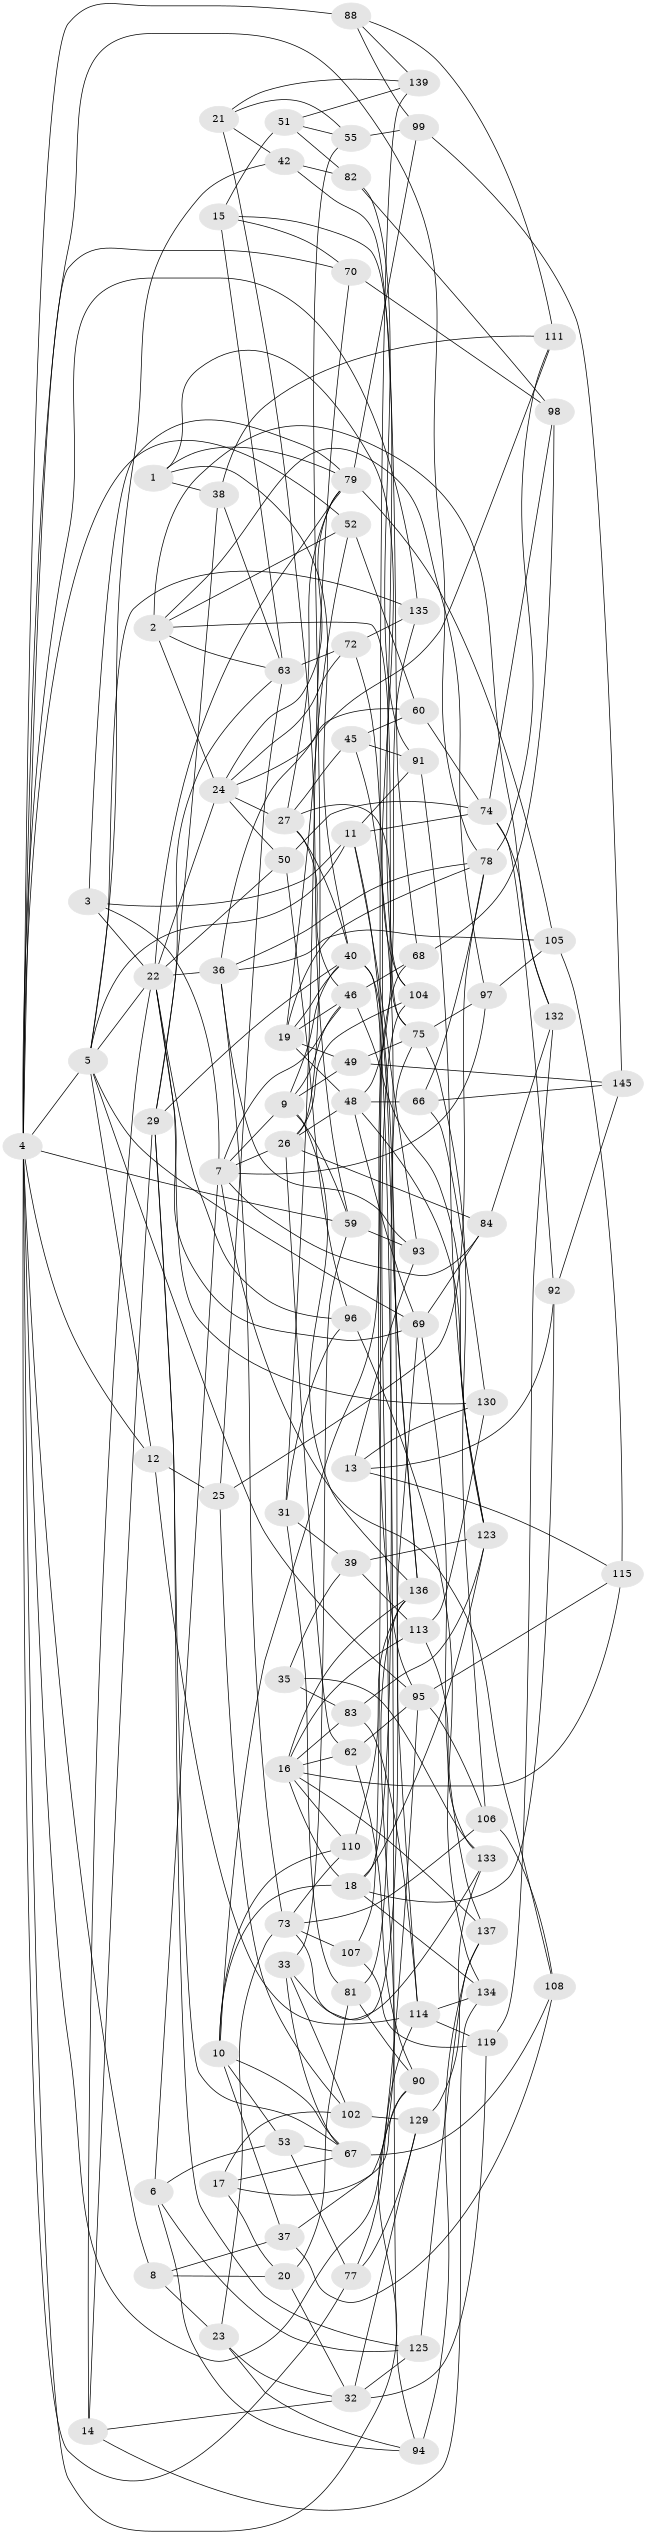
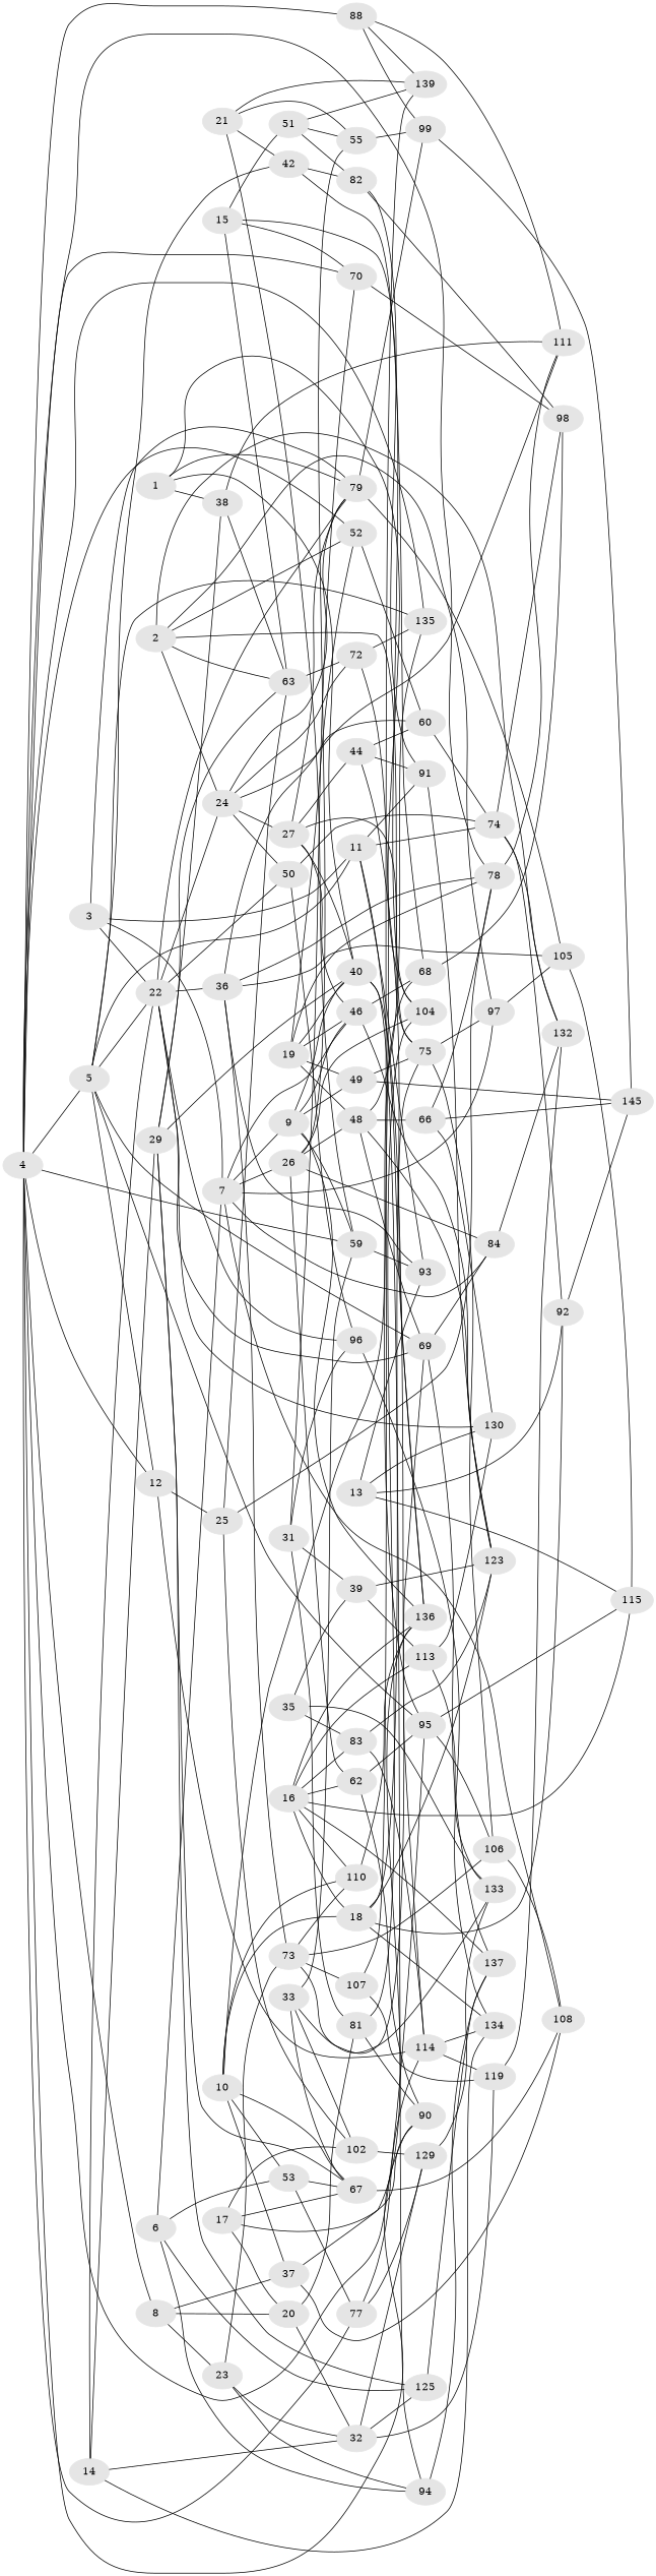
  graph {
    rankdir=LR
    node [color=gray90 style=filled]
    1
    38
    40 [super="+146"]
    79 [super="+116+144"]
    104
    63 [super="+101"]
    111
    94
    114 [super="+124"]
    105
    99
    2 [super="+65"]
    24 [super="+85+34"]
    52
    75 [super="+122"]
    97
    132
    50
    27 [super="+45"]
    60
    72
    106
    7 [super="+58"]
    9 [super="+103"]
    26 [super="+76"]
    46 [super="+140"]
    84
    108
    3
    11 [super="+54"]
    22 [super="+57+117+141"]
    136 [super="+142"]
    74 [super="+112"]
    91
    93
    69 [super="+87"]
    130
    36 [super="+41"]
    96
    4 [super="+43+56+28"]
    5 [super="+47+121"]
    8
    12
    59 [super="+80"]
    70
    77
    78 [super="+126"]
    88
    90
    95 [super="+109"]
    135
    42
    20
    23
    37
    25
    98
    129
    139
    115
    68
    82
    137
    6
    53
    125
    67 [super="+89"]
    49
    62
    48 [super="+120"]
    55
    123 [super="+127"]
    32 [super="+86"]
    81
    73 [super="+143"]
    145
    10 [super="+100"]
    18 [super="+128"]
    110
    92
    134
    102
    119
    13
    14
    29 [super="+61"]
    15
    51
    16 [super="+64+71"]
    83
    113
    133
    17
    19 [super="+30"]
    66
    21
    107
-   44 [label=45]
+   44
    31
    39
    33
    35
    1 -- 38
    1 -- 40
    1 -- 79
    1 -- 104
    38 -- 63
    38 -- 111
    40 -- 94
    40 -- 114
    79 -- 105
    79 -- 99
    63 -- 72
    94 -- 137
    114 -- 134
    114 -- 119
    105 -- 115
    99 -- 145
    2 -- 63
    2 -- 24
    2 -- 52
    2 -- 75
    2 -- 97
    2 -- 132
    24 -- 79
    24 -- 50
    24 -- 27
    24 -- 60
    24 -- 72
    52 -- 60
    75 -- 97
    75 -- 106
    97 -- 105
    50 -- 74
    50 -- 96
    27 -- 40
    27 -- 79
    27 -- 75
    27 -- 46
    27 -- 44
    60 -- 74
    72 -- 95
    72 -- 135
    106 -- 108
    7 -- 97
    7 -- 9
    7 -- 26
    7 -- 46
    7 -- 84
    7 -- 108
    9 -- 40
    9 -- 46
    9 -- 136
    9 -- 59
    9 -- 49
    26 -- 104
    26 -- 84
    26 -- 62
    26 -- 48
    26 -- 55
    46 -- 68
    46 -- 123
    84 -- 132
    3 -- 79
    3 -- 7
    3 -- 11
    3 -- 22
    11 -- 136
    11 -- 74
    11 -- 91
    11 -- 93
    22 -- 79 [weight=2]
    22 -- 24 [weight=2]
    22 -- 50
    22 -- 69
    22 -- 130
    22 -- 36
    22 -- 96
    74 -- 132
    74 -- 98
    74 -- 92
    91 -- 123
    69 -- 84
    69 -- 137
    36 -- 111
    36 -- 105
    36 -- 93
    36 -- 78
    36 -- 73
    96 -- 134
    4 -- 52
    4 -- 5
    4 -- 8
    4 -- 12
    4 -- 59
    4 -- 70
    4 -- 77
    4 -- 78
    4 -- 88
    4 -- 90
    4 -- 95
    4 -- 135
    5 -- 11
    5 -- 22
    5 -- 69
    5 -- 12
    5 -- 95
    5 -- 135
    5 -- 42
    8 -- 20
    8 -- 23
    8 -- 37
    12 -- 114
    12 -- 25
    59 -- 93
    70 -- 98
    77 -- 114
    77 -- 129
    78 -- 111
    88 -- 111
    88 -- 99
    88 -- 139
    95 -- 106
    95 -- 115
    42 -- 68
    42 -- 82
    20 -- 32
    20 -- 81
    23 -- 94
    23 -- 32
    23 -- 73
    37 -- 108
    37 -- 136
    25 -- 63
    25 -- 78
    25 -- 102
    129 -- 133
    68 -- 98
    82 -- 91
    82 -- 98
    6 -- 94
    6 -- 7
    6 -- 53
    6 -- 125
    53 -- 77
    53 -- 67
    125 -- 137
    67 -- 108
    49 -- 75
    49 -- 145
    62 -- 90
    62 -- 95
    48 -- 69
    48 -- 135
    48 -- 123
    48 -- 66
    55 -- 99
    32 -- 129
    32 -- 125
    32 -- 119
    81 -- 104
    81 -- 90
    73 -- 106
    73 -- 110
    73 -- 133
    73 -- 107
    10 -- 37
    10 -- 68
    10 -- 53
    10 -- 67
    10 -- 18
    10 -- 110
    18 -- 75
    18 -- 123
    18 -- 92
    18 -- 134
    110 -- 136
    92 -- 145
    102 -- 129
    119 -- 132
    13 -- 93
    13 -- 130
    13 -- 115
    13 -- 92
    14 -- 22
    14 -- 32
    14 -- 134
    14 -- 29
    29 -- 38
    29 -- 40
    29 -- 63
    29 -- 125
    29 -- 67
    15 -- 104
    15 -- 63
    15 -- 70
    15 -- 51
    51 -- 139
    51 -- 82
    51 -- 55
    16 -- 136
    16 -- 115
    16 -- 137
    16 -- 62
    16 -- 18
    16 -- 110
    16 -- 83
    16 -- 113
    83 -- 114
    83 -- 123
    113 -- 130
    113 -- 133
    17 -- 90
    17 -- 20
    17 -- 67
    17 -- 102
    19 -- 40
    19 -- 52
    19 -- 46
    19 -- 78
    19 -- 49
    19 -- 48
    66 -- 130
    66 -- 78
    66 -- 145
    21 -- 59
    21 -- 42
    21 -- 139
    21 -- 55
    107 -- 139
    107 -- 119
    44 -- 60
    44 -- 136
    44 -- 91
    31 -- 96
    31 -- 70
    31 -- 81
    31 -- 39
    39 -- 123
    39 -- 113
    33 -- 69
    33 -- 59
    33 -- 67
    33 -- 102
    35 -- 83
    35 -- 133
    35 -- 39
  }
